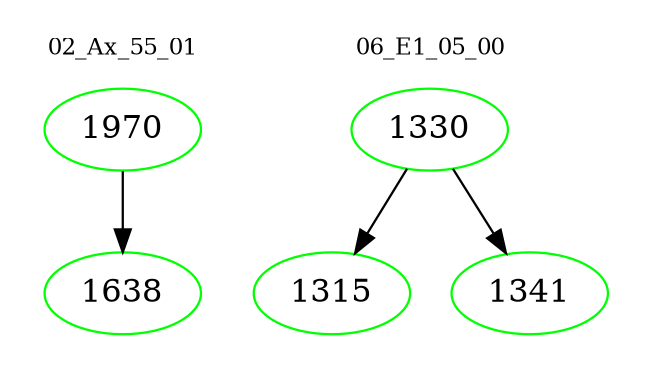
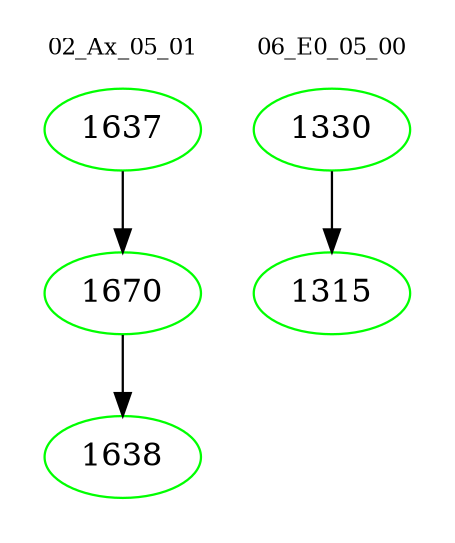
  digraph {
    node [color=green]
    edge [color=black]
+   n1 [label=1637]
    n2 [label=1638]
-   n3 [label=1970]
+   n3 [label=1670]
    n4 [label=1330]
    n5 [label=1315]
-   n6 [label=1341]
    subgraph cluster_1 {
      color=white
      fontsize=10
-     label="02_Ax_55_01"
+     label="02_Ax_05_01"
+     n1
      n2
      n3
    }
    subgraph cluster_2 {
      color=white
      fontsize=10
-     label="06_E1_05_00"
+     label="06_E0_05_00"
      n4
      n5
-     n6
    }
+   n1 -> n3
    n3 -> n2
    n4 -> n5
-   n4 -> n6
  }
